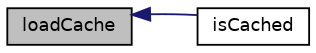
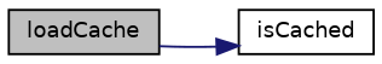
  digraph {
    rankdir=LR
    node [color=black fontname=Helvetica fontsize=10 shape=record style=filled]
    n1 [fillcolor=grey75 fontcolor=black height=0.2 label=loadCache width=0.4]
    n2 [fillcolor=white height=0.2 label=isCached width=0.4]
-   n2 -> n1 [color=midnightblue fontname=Helvetica fontsize=10 labelfontname=Helvetica labelfontsize=10 style=solid]
+   n1 -> n2 [color=midnightblue fontname=Helvetica fontsize=10 labelfontname=Helvetica labelfontsize=10 style=solid]
  }
